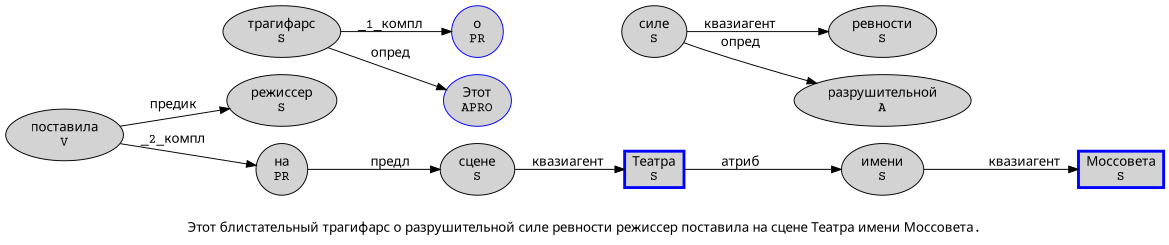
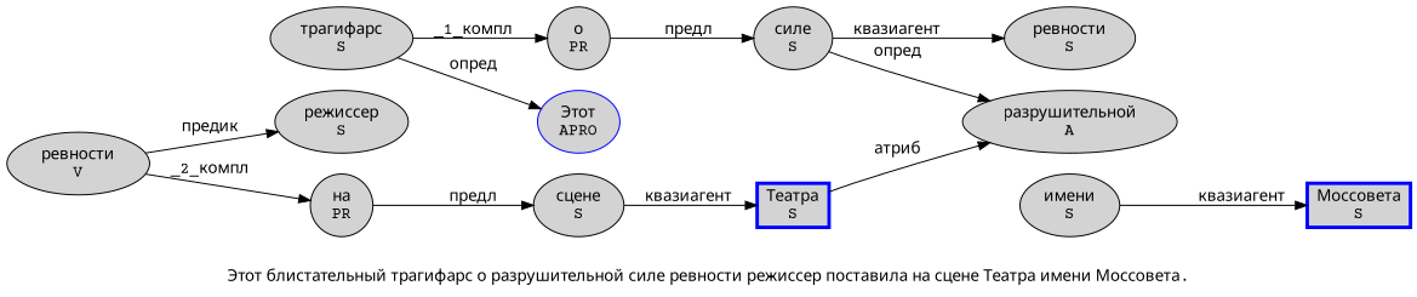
  digraph {
    fontname="Courier Prime"
    label="Этот блистательный трагифарс о разрушительной силе ревности режиссер поставила на сцене Театра имени Моссовета."
    rankdir=LR
    node [fillcolor=lightgray fontname="Courier Prime" penwidth=1 shape=ellipse style=filled]
    edge [fontname="Courier Prime"]
    n1 [color=blue label="Этот\nAPRO"]
    n2 [label="трагифарс\nS"]
-   n3 [label="о\nPR" color=blue]
+   n3 [label="о\nPR"]
    n4 [label="силе\nS"]
    n5 [label="разрушительной\nA"]
    n6 [label="ревности\nS"]
    n7 [label="режиссер\nS"]
-   n8 [label="поставила\nV"]
+   n8 [label="ревности\nV"]
    n9 [label="на\nPR"]
    n10 [label="сцене\nS"]
    n11 [color=blue label="Театра\nS" penwidth=3 shape=box]
    n12 [label="имени\nS"]
    n13 [color=blue label="Моссовета\nS" penwidth=3 shape=box]
    n2 -> n1 [label="опред"]
    n2 -> n3 [label="_1_компл"]
+   n3 -> n4 [label="предл"]
    n4 -> n5 [label="опред"]
    n4 -> n6 [label="квазиагент"]
    n8 -> n7 [label="предик"]
    n8 -> n9 [label="_2_компл"]
    n9 -> n10 [label="предл"]
    n10 -> n11 [label="квазиагент"]
-   n11 -> n12 [label="атриб"]
+   n11 -> n5 [label="атриб"]
    n12 -> n13 [label="квазиагент"]
  }
